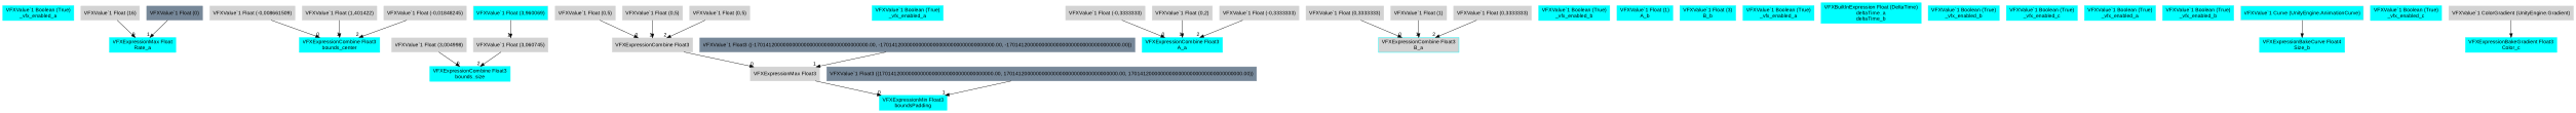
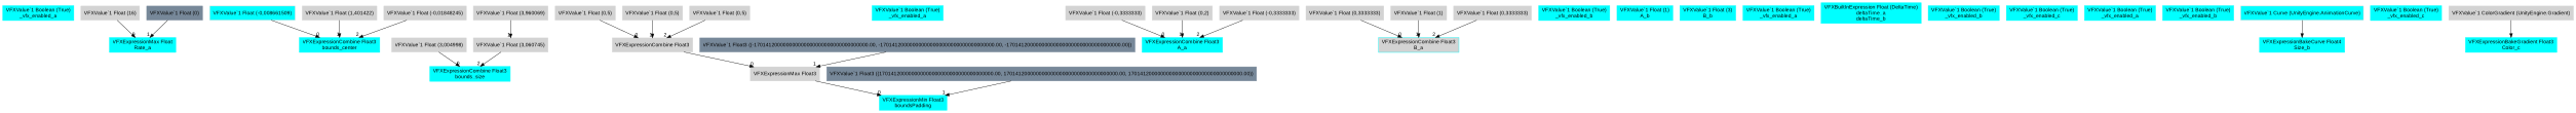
  digraph {
    fontname="Liberation Sans"
    node [color=cyan fontname="Liberation Sans" shape=box style=filled]
    edge [fontname="Liberation Sans" headlabel=0]
    n1 [label="VFXValue`1 Boolean (True)\n_vfx_enabled_a"]
    n2 [label="VFXExpressionMax Float\nRate_a"]
    n3 [color=lightgray label="VFXValue`1 Float (16)"]
    n4 [color=lightslategray label="VFXValue`1 Float (0)"]
    n5 [label="VFXExpressionCombine Float3\nbounds_center"]
-   n6 [color=lightgray label="VFXValue`1 Float (-0,008661509)"]
+   n6 [color=lightgray label="VFXValue`1 Float (-0,008661509)" fillcolor=cyan]
    n7 [color=lightgray label="VFXValue`1 Float (1,401422)"]
    n8 [color=lightgray label="VFXValue`1 Float (-0,01848245)"]
    n9 [label="VFXExpressionCombine Float3\nbounds_size"]
    n10 [color=lightgray label="VFXValue`1 Float (3,004998)"]
-   n11 [color=lightgray label="VFXValue`1 Float (3,960069)" fillcolor=cyan]
+   n11 [color=lightgray label="VFXValue`1 Float (3,960069)"]
    n12 [color=lightgray label="VFXValue`1 Float (3,060745)"]
    n13 [label="VFXExpressionMin Float3\nboundsPadding"]
    n14 [color=lightgray label="VFXExpressionMax Float3"]
    n15 [color=lightgray label="VFXExpressionCombine Float3"]
    n16 [color=lightgray label="VFXValue`1 Float (0,5)"]
    n17 [color=lightgray label="VFXValue`1 Float (0,5)"]
    n18 [color=lightgray label="VFXValue`1 Float (0,5)"]
    n19 [color=lightslategray label="VFXValue`1 Float3 ((-170141200000000000000000000000000000000.00, -170141200000000000000000000000000000000.00, -170141200000000000000000000000000000000.00))"]
    n20 [color=lightslategray label="VFXValue`1 Float3 ((170141200000000000000000000000000000000.00, 170141200000000000000000000000000000000.00, 170141200000000000000000000000000000000.00))"]
    n21 [label="VFXValue`1 Boolean (True)\n_vfx_enabled_a"]
    n22 [label="VFXExpressionCombine Float3\nA_a"]
    n23 [color=lightgray label="VFXValue`1 Float (-0,3333333)"]
    n24 [color=lightgray label="VFXValue`1 Float (0,2)"]
    n25 [color=lightgray label="VFXValue`1 Float (-0,3333333)"]
    n26 [fillcolor=lightgray label="VFXExpressionCombine Float3\nB_a"]
    n27 [color=lightgray label="VFXValue`1 Float (0,3333333)"]
    n28 [color=lightgray label="VFXValue`1 Float (1)"]
    n29 [color=lightgray label="VFXValue`1 Float (0,3333333)"]
    n30 [label="VFXValue`1 Boolean (True)\n_vfx_enabled_b"]
    n31 [label="VFXValue`1 Float (1)\nA_b"]
    n32 [label="VFXValue`1 Float (3)\nB_b"]
    n33 [label="VFXValue`1 Boolean (True)\n_vfx_enabled_a"]
    n34 [label="VFXBuiltInExpression Float (DeltaTime)\ndeltaTime_a\ndeltaTime_b"]
    n35 [label="VFXValue`1 Boolean (True)\n_vfx_enabled_b"]
    n36 [label="VFXValue`1 Boolean (True)\n_vfx_enabled_c"]
    n37 [label="VFXValue`1 Boolean (True)\n_vfx_enabled_a"]
    n38 [label="VFXValue`1 Boolean (True)\n_vfx_enabled_b"]
    n39 [label="VFXExpressionBakeCurve Float4\nSize_b"]
    n40 [color=lightgray fillcolor=cyan label="VFXValue`1 Curve (UnityEngine.AnimationCurve)"]
    n41 [label="VFXValue`1 Boolean (True)\n_vfx_enabled_c"]
    n42 [label="VFXExpressionBakeGradient Float3\nColor_c"]
    n43 [color=lightgray label="VFXValue`1 ColorGradient (UnityEngine.Gradient)"]
    n3 -> n2
    n4 -> n2 [headlabel=1]
    n6 -> n5
    n7 -> n5 [headlabel=1]
    n8 -> n5 [headlabel=2]
    n10 -> n9
    n11 -> n12 [headlabel=1]
    n12 -> n9 [headlabel=2]
    n14 -> n13
    n15 -> n14
    n16 -> n15
    n17 -> n15 [headlabel=1]
    n18 -> n15 [headlabel=2]
    n19 -> n14 [headlabel=1]
    n20 -> n13 [headlabel=1]
    n23 -> n22
    n24 -> n22 [headlabel=1]
    n25 -> n22 [headlabel=2]
    n27 -> n26
    n28 -> n26 [headlabel=1]
    n29 -> n26 [headlabel=2]
    n40 -> n39 [headlabel=""]
    n43 -> n42 [headlabel=""]
  }
